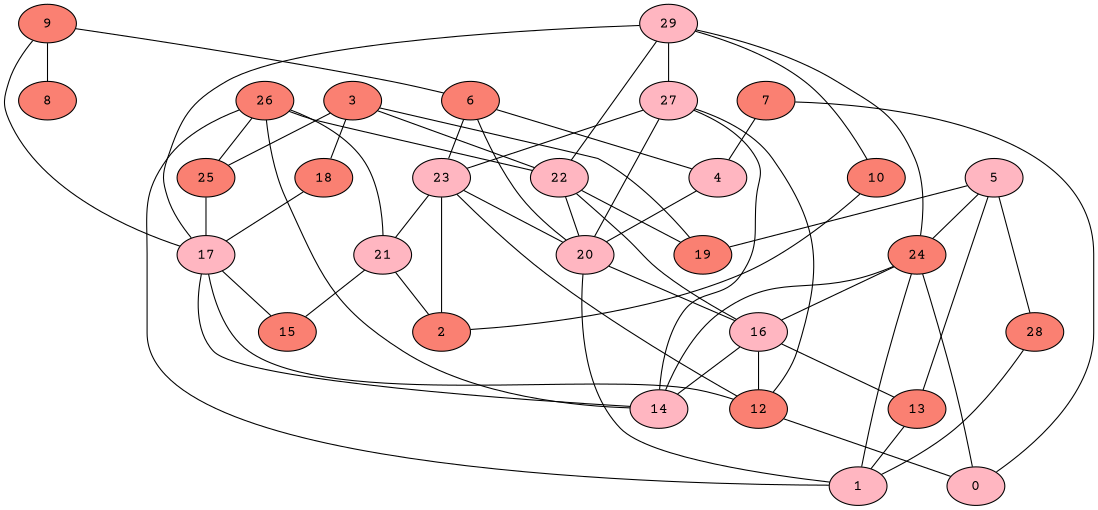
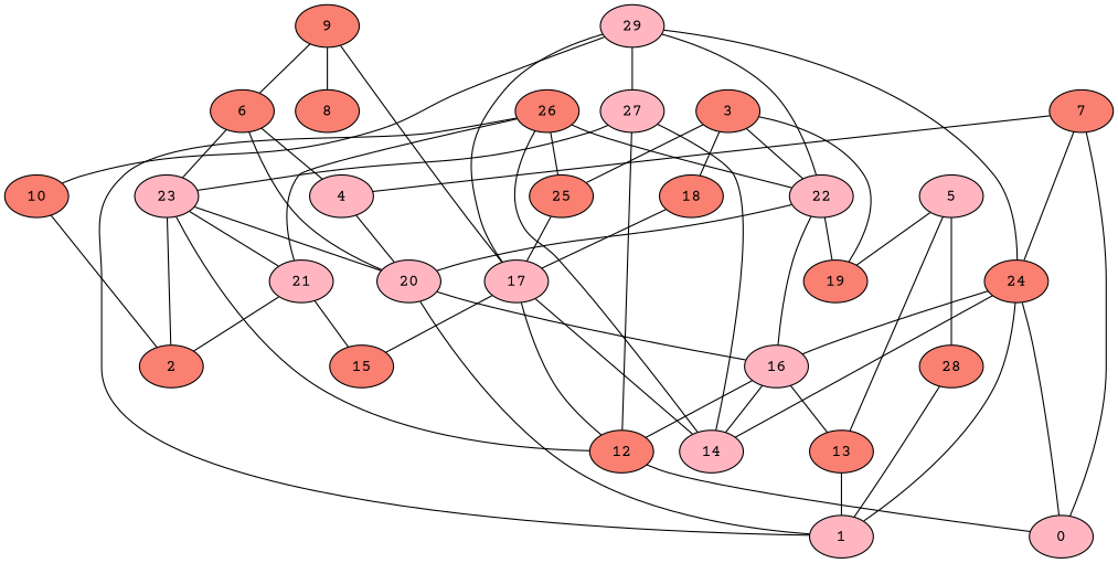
  digraph {
    fontname="Courier Prime"
    node [fillcolor=salmon fontname="Courier Prime" style=filled]
    edge [color=black dir=none fontname="Courier Prime"]
    18
    15
    17 [fillcolor=lightpink]
    12
    14 [fillcolor=lightpink]
    1 [fillcolor=lightpink]
    9
    8
    6
    29 [fillcolor=lightpink]
    10
    22 [fillcolor=lightpink]
    24
    27 [fillcolor=lightpink]
    16 [fillcolor=lightpink]
    20 [fillcolor=lightpink]
    19
    0 [fillcolor=lightpink]
    2
    28
    23 [fillcolor=lightpink]
    21 [fillcolor=lightpink]
    26
    25
    13
    4 [fillcolor=lightpink]
    3
    7
    5 [fillcolor=lightpink]
    subgraph sub_1 {
      18
      15
      17
      12
      14
      1
      9
      8
      6
      29
      10
      22
      24
      27
      16
      20
      19
      0
      2
      28
      23
      21
      26
      25
      13
      4
      3
      7
      5
    }
    18 -> 17
    17 -> 15
    17 -> 12
    17 -> 14
    12 -> 0
    9 -> 17
    9 -> 8
    9 -> 6
    6 -> 20
    6 -> 23
    6 -> 4
    29 -> 17
    29 -> 10
    29 -> 22
    29 -> 24
    29 -> 27
    10 -> 2
    22 -> 16
    22 -> 20
    22 -> 19
    24 -> 14
    24 -> 1
    24 -> 16
    24 -> 0
    27 -> 12
    27 -> 14
-   27 -> 20
    27 -> 23
    16 -> 12
    16 -> 14
    16 -> 13
    20 -> 1
    20 -> 16
    28 -> 1
    23 -> 12
    23 -> 20
    23 -> 2
    23 -> 21
    21 -> 15
    21 -> 2
    26 -> 14
    26 -> 1
    26 -> 22
    26 -> 21
    26 -> 25
    25 -> 17
    13 -> 1
    4 -> 20
    3 -> 18
    3 -> 22
    3 -> 19
    3 -> 25
-   5 -> 24
+   7 -> 24
    7 -> 0
    7 -> 4
    5 -> 19
    5 -> 28
    5 -> 13
  }
